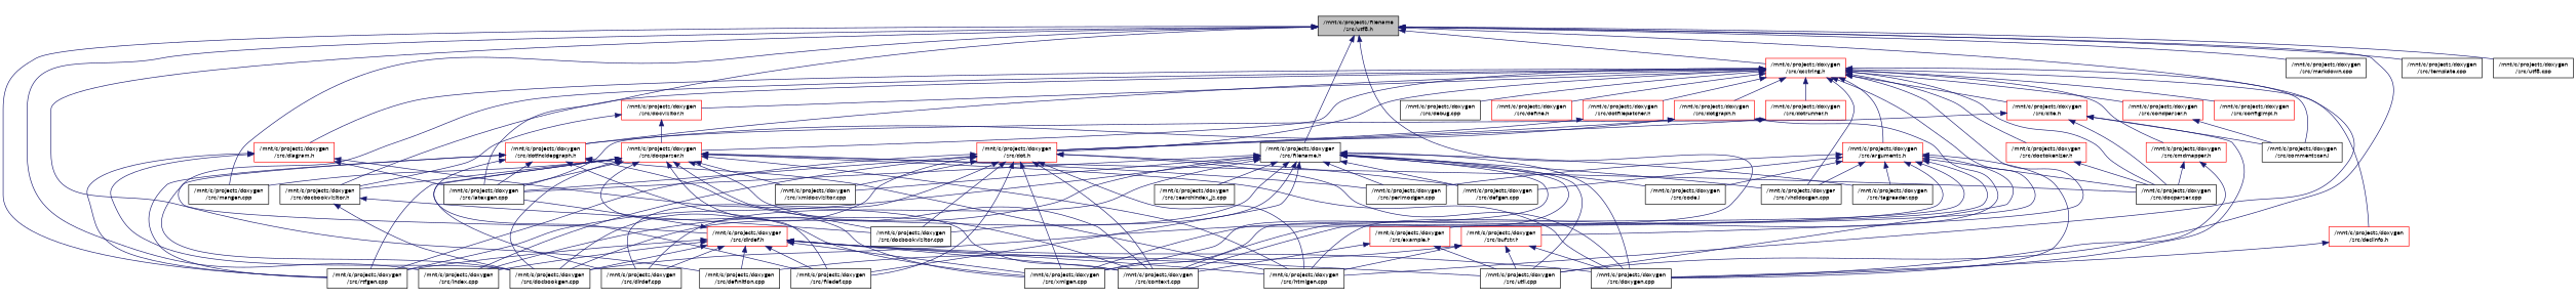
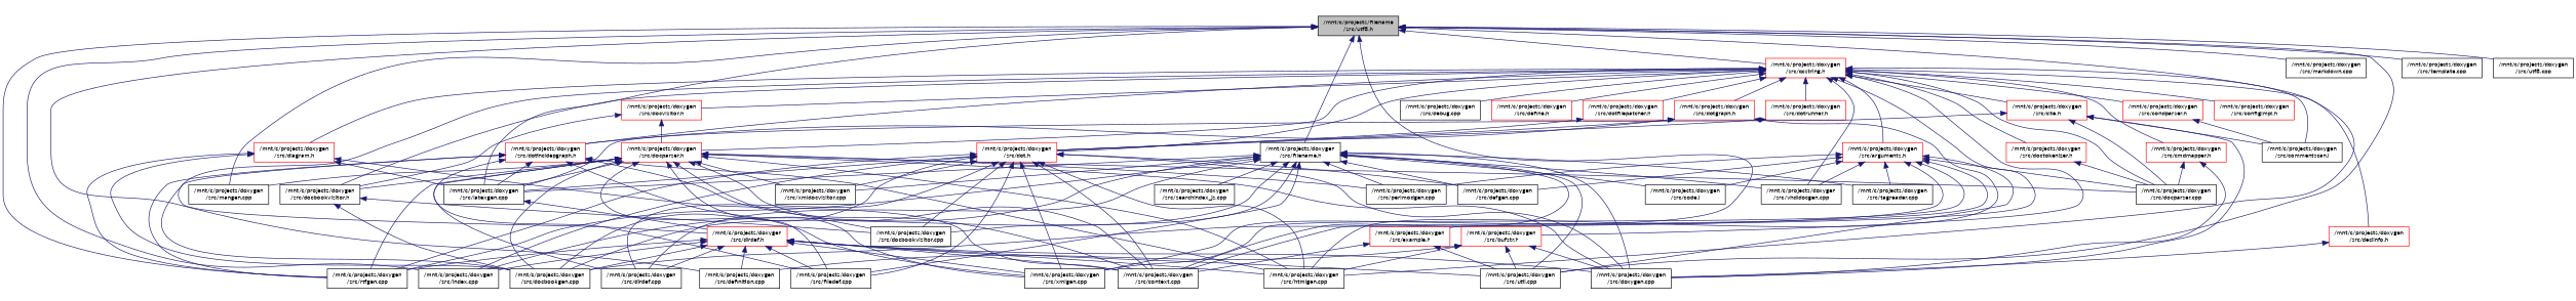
  digraph {
    fontname=Lato
    node [color=black fillcolor=white fontname=Lato fontsize=10 shape=record style=filled]
    edge [color=midnightblue dir=back fontname=Lato fontsize=10 labelfontname=Helvetica labelfontsize=10 style=solid]
    n1 [fillcolor=grey75 fontcolor=black height=0.2 label="/mnt/c/projects/filename\l/src/utf8.h" width=0.4]
    n2 [height=0.2 label="/mnt/c/projects/doxygen\l/src/definition.cpp" width=0.4]
    n3 [height=0.2 label="/mnt/c/projects/doxygen\l/src/filename.h" width=0.4]
    n4 [height=0.2 label="/mnt/c/projects/doxygen\l/src/index.cpp" width=0.4]
    n5 [height=0.2 label="/mnt/c/projects/doxygen\l/src/latexgen.cpp" width=0.4]
    n6 [height=0.2 label="/mnt/c/projects/doxygen\l/src/rtfgen.cpp" width=0.4]
    n7 [height=0.2 label="/mnt/c/projects/doxygen\l/src/util.cpp" width=0.4]
    n8 [height=0.2 label="/mnt/c/projects/doxygen\l/src/xmlgen.cpp" width=0.4]
    n9 [height=0.2 label="/mnt/c/projects/doxygen\l/src/htmlgen.cpp" width=0.4]
    n10 [height=0.2 label="/mnt/c/projects/doxygen\l/src/mangen.cpp" width=0.4]
    n11 [height=0.2 label="/mnt/c/projects/doxygen\l/src/markdown.cpp" width=0.4]
    n12 [color=red height=0.2 label="/mnt/c/projects/doxygen\l/src/qcstring.h" width=0.4]
    n13 [height=0.2 label="/mnt/c/projects/doxygen\l/src/template.cpp" width=0.4]
    n14 [height=0.2 label="/mnt/c/projects/doxygen\l/src/utf8.cpp" width=0.4]
    n15 [height=0.2 label="/mnt/c/projects/doxygen\l/src/code.l" width=0.4]
    n16 [height=0.2 label="/mnt/c/projects/doxygen\l/src/context.cpp" width=0.4]
    n17 [height=0.2 label="/mnt/c/projects/doxygen\l/src/defgen.cpp" width=0.4]
    n18 [height=0.2 label="/mnt/c/projects/doxygen\l/src/dirdef.cpp" width=0.4]
    n19 [height=0.2 label="/mnt/c/projects/doxygen\l/src/docbookgen.cpp" width=0.4]
    n20 [height=0.2 label="/mnt/c/projects/doxygen\l/src/docbookvisitor.cpp" width=0.4]
    n21 [height=0.2 label="/mnt/c/projects/doxygen\l/src/doxygen.cpp" width=0.4]
    n22 [height=0.2 label="/mnt/c/projects/doxygen\l/src/filedef.cpp" width=0.4]
    n23 [height=0.2 label="/mnt/c/projects/doxygen\l/src/perlmodgen.cpp" width=0.4]
    n24 [height=0.2 label="/mnt/c/projects/doxygen\l/src/searchindex_js.cpp" width=0.4]
    n25 [height=0.2 label="/mnt/c/projects/doxygen\l/src/tagreader.cpp" width=0.4]
    n26 [height=0.2 label="/mnt/c/projects/doxygen\l/src/vhdldocgen.cpp" width=0.4]
    n27 [height=0.2 label="/mnt/c/projects/doxygen\l/src/xmldocvisitor.cpp" width=0.4]
    n28 [color=red height=0.2 label="/mnt/c/projects/doxygen\l/src/arguments.h" width=0.4]
    n29 [height=0.2 label="/mnt/c/projects/doxygen\l/src/docparser.cpp" width=0.4]
    n30 [color=red height=0.2 label="/mnt/c/projects/doxygen\l/src/bufstr.h" width=0.4]
    n31 [color=red height=0.2 label="/mnt/c/projects/doxygen\l/src/cite.h" width=0.4]
    n32 [height=0.2 label="/mnt/c/projects/doxygen\l/src/commentscan.l" width=0.4]
    n33 [color=red height=0.2 label="/mnt/c/projects/doxygen\l/src/cmdmapper.h" width=0.4]
    n34 [color=red height=0.2 label="/mnt/c/projects/doxygen\l/src/condparser.h" width=0.4]
    n35 [color=red height=0.2 label="/mnt/c/projects/doxygen\l/src/configimpl.h" width=0.4]
    n36 [height=0.2 label="/mnt/c/projects/doxygen\l/src/debug.cpp" width=0.4]
    n37 [color=red height=0.2 label="/mnt/c/projects/doxygen\l/src/declinfo.h" width=0.4]
    n38 [color=red height=0.2 label="/mnt/c/projects/doxygen\l/src/define.h" width=0.4]
    n39 [color=red height=0.2 label="/mnt/c/projects/doxygen\l/src/diagram.h" width=0.4]
    n40 [color=red height=0.2 label="/mnt/c/projects/doxygen\l/src/dirdef.h" width=0.4]
    n41 [height=0.2 label="/mnt/c/projects/doxygen\l/src/docbookvisitor.h" width=0.4]
    n42 [color=red height=0.2 label="/mnt/c/projects/doxygen\l/src/docparser.h" width=0.4]
    n43 [color=red height=0.2 label="/mnt/c/projects/doxygen\l/src/doctokenizer.h" width=0.4]
    n44 [color=red height=0.2 label="/mnt/c/projects/doxygen\l/src/docvisitor.h" width=0.4]
    n45 [color=red height=0.2 label="/mnt/c/projects/doxygen\l/src/dot.h" width=0.4]
    n46 [color=red height=0.2 label="/mnt/c/projects/doxygen\l/src/dotfilepatcher.h" width=0.4]
    n47 [color=red height=0.2 label="/mnt/c/projects/doxygen\l/src/dotgraph.h" width=0.4]
    n48 [color=red height=0.2 label="/mnt/c/projects/doxygen\l/src/dotincldepgraph.h" width=0.4]
    n49 [color=red height=0.2 label="/mnt/c/projects/doxygen\l/src/dotrunner.h" width=0.4]
    n50 [color=red height=0.2 label="/mnt/c/projects/doxygen\l/src/example.h" width=0.4]
    n1 -> n2
    n1 -> n3
    n1 -> n4
    n1 -> n5
    n1 -> n6
    n1 -> n7
    n1 -> n8
    n1 -> n9
    n1 -> n10
    n1 -> n11
    n1 -> n12
    n1 -> n13
    n1 -> n14
    n3 -> n4
    n3 -> n5
    n3 -> n6
    n3 -> n7
-   n3 -> n8
    n3 -> n15
    n3 -> n16
    n3 -> n17
    n3 -> n18
    n3 -> n19
    n3 -> n20
    n3 -> n21
    n3 -> n22
    n3 -> n23
    n3 -> n24
    n3 -> n25
    n3 -> n26
    n3 -> n27
    n12 -> n26
    n12 -> n28
    n12 -> n29
    n12 -> n30
    n12 -> n31
    n12 -> n32
    n12 -> n33
    n12 -> n34
    n12 -> n35
    n12 -> n36
    n12 -> n37
    n12 -> n38
    n12 -> n39
    n12 -> n40
    n12 -> n41
    n12 -> n42
    n12 -> n43
    n12 -> n44
    n12 -> n45
    n12 -> n46
    n12 -> n47
    n12 -> n48
    n12 -> n49
    n12 -> n50
    n28 -> n7
    n28 -> n8
    n28 -> n15
    n28 -> n16
    n28 -> n17
    n28 -> n19
-   n28 -> n21
    n28 -> n23
    n28 -> n25
    n28 -> n26
    n28 -> n29
    n30 -> n2
    n30 -> n7
    n30 -> n9
    n30 -> n21
    n31 -> n5
    n31 -> n21
    n31 -> n29
    n31 -> n32
    n33 -> n21
    n33 -> n29
    n34 -> n32
    n37 -> n21
    n39 -> n5
    n39 -> n6
    n39 -> n16
    n39 -> n19
    n40 -> n2
    n40 -> n4
-   n40 -> n5
+   n5 -> n40
    n40 -> n6
    n40 -> n7
    n40 -> n8
    n40 -> n9
    n40 -> n16
    n40 -> n18
    n40 -> n19
    n40 -> n21
    n40 -> n22
    n41 -> n19
    n41 -> n20
    n42 -> n5
    n42 -> n6
    n42 -> n8
    n42 -> n9
    n42 -> n10
    n42 -> n16
    n42 -> n18
    n42 -> n19
    n42 -> n20
    n42 -> n21
    n42 -> n22
    n42 -> n23
    n42 -> n27
    n42 -> n29
    n42 -> n41
    n43 -> n29
    n44 -> n41
    n44 -> n42
    n45 -> n4
    n45 -> n5
    n45 -> n6
    n45 -> n8
    n45 -> n9
    n45 -> n16
    n45 -> n17
    n45 -> n18
    n45 -> n19
    n45 -> n20
    n45 -> n21
    n45 -> n22
    n45 -> n27
    n46 -> n45
    n47 -> n9
    n47 -> n45
    n47 -> n48
    n48 -> n5
    n48 -> n6
    n48 -> n8
    n48 -> n9
    n48 -> n16
    n48 -> n19
    n48 -> n22
    n49 -> n45
    n50 -> n7
    n50 -> n16
  }
